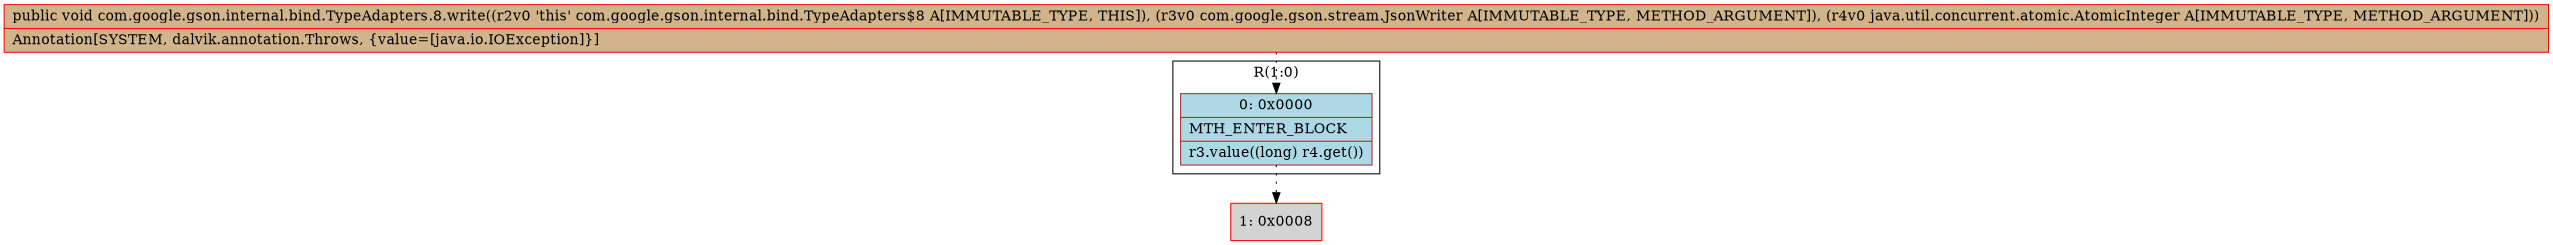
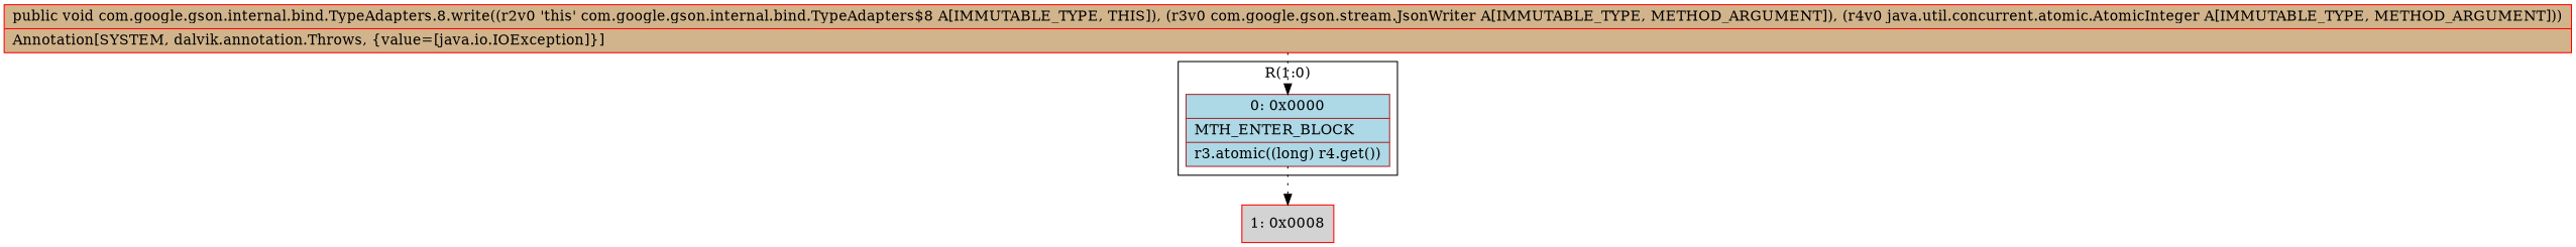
  digraph {
    node [color=red shape=record style=filled]
    edge [style=dotted]
-   n1 [color=brown label="{0\:\ 0x0000|MTH_ENTER_BLOCK\l|r3.value((long) r4.get())\l}" fillcolor=lightblue]
+   n1 [color=brown label="{0\:\ 0x0000|MTH_ENTER_BLOCK\l|r3.atomic((long) r4.get())\l}" fillcolor=lightblue]
    n2 [label="{1\:\ 0x0008}" fillcolor=lightgrey]
    n3 [label="{public void com.google.gson.internal.bind.TypeAdapters.8.write((r2v0 'this' com.google.gson.internal.bind.TypeAdapters$8 A[IMMUTABLE_TYPE, THIS]), (r3v0 com.google.gson.stream.JsonWriter A[IMMUTABLE_TYPE, METHOD_ARGUMENT]), (r4v0 java.util.concurrent.atomic.AtomicInteger A[IMMUTABLE_TYPE, METHOD_ARGUMENT]))  | Annotation[SYSTEM, dalvik.annotation.Throws, \{value=[java.io.IOException]\}]\l}" fillcolor=tan]
    subgraph cluster_1 {
      label="R(1:0)"
      n1
    }
    n1 -> n2
    n3 -> n1
  }
